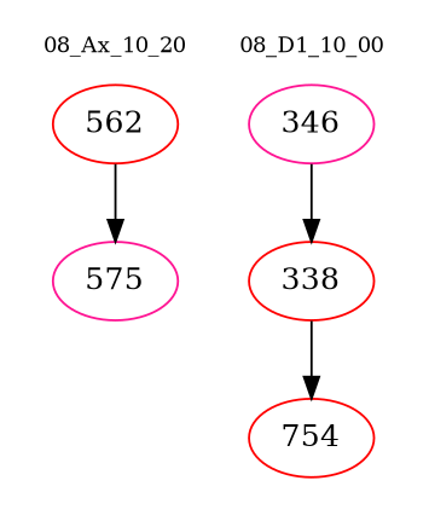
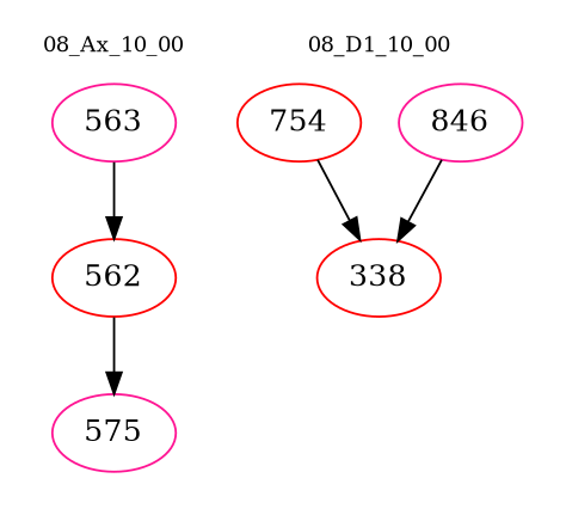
  digraph {
    node [color=deeppink]
    edge [color=black]
+   n1 [label=563]
    n2 [color=red label=562]
    n3 [label=575]
-   n4 [label=346]
+   n4 [label=846]
    n5 [color=red label=338]
    n6 [color=red label=754]
    subgraph cluster_1 {
      color=white
      fontsize=10
-     label="08_Ax_10_20"
+     label="08_Ax_10_00"
+     n1
      n2
      n3
    }
    subgraph cluster_2 {
      color=white
      fontsize=10
      label="08_D1_10_00"
      n4
      n5
      n6
    }
+   n1 -> n2
    n2 -> n3
    n4 -> n5
-   n5 -> n6
+   n6 -> n5
  }
